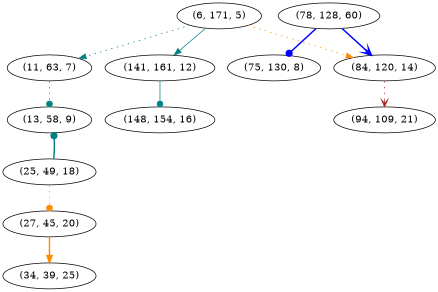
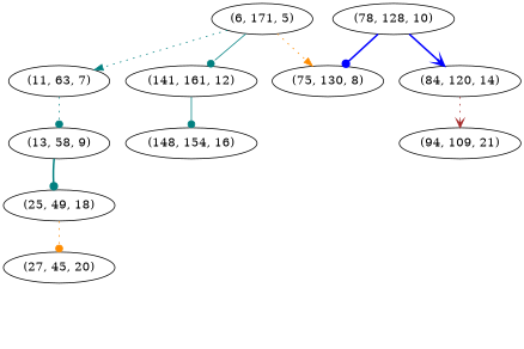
  digraph {
    edge [arrowhead=dot color=teal style=dotted]
    "(6, 171, 5)"
    "(11, 63, 7)"
    "(75, 130, 8)"
    "(141, 161, 12)"
    "(13, 58, 9)"
    "(148, 154, 16)"
    "(25, 49, 18)"
    "(27, 45, 20)"
-   "(34, 39, 25)"
-   "(78, 128, 10)" [label="(78, 128, 60)"]
+   "(78, 128, 10)"
    "(84, 120, 14)"
    "(94, 109, 21)"
    "(6, 171, 5)" -> "(11, 63, 7)" [arrowhead=normal]
-   "(6, 171, 5)" -> "(84, 120, 14)" [arrowhead=normal color=darkorange]
-   "(6, 171, 5)" -> "(141, 161, 12)" [arrowhead=normal style=solid]
+   "(6, 171, 5)" -> "(75, 130, 8)" [arrowhead=normal color=darkorange]
+   "(6, 171, 5)" -> "(141, 161, 12)" [style=solid]
    "(11, 63, 7)" -> "(13, 58, 9)"
    "(141, 161, 12)" -> "(148, 154, 16)" [style=solid]
-   "(25, 49, 18)" -> "(13, 58, 9)" [style=bold]
+   "(13, 58, 9)" -> "(25, 49, 18)" [style=bold]
    "(25, 49, 18)" -> "(27, 45, 20)" [color=darkorange]
-   "(27, 45, 20)" -> "(34, 39, 25)" [arrowhead=normal color=darkorange style=bold]
    "(78, 128, 10)" -> "(75, 130, 8)" [color=blue style=bold]
    "(78, 128, 10)" -> "(84, 120, 14)" [arrowhead=vee color=blue style=bold]
    "(84, 120, 14)" -> "(94, 109, 21)" [arrowhead=vee color=brown]
  }
